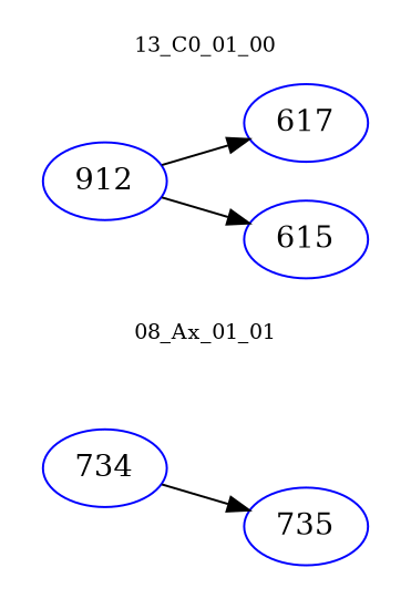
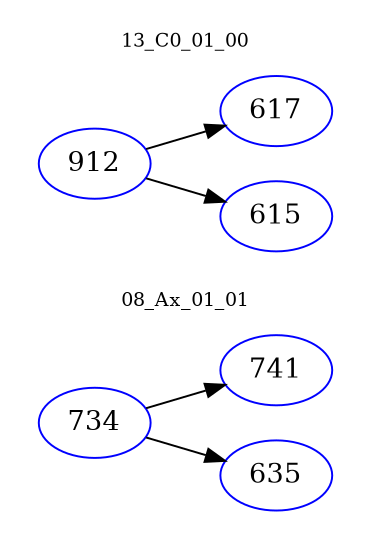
  digraph {
    rankdir=LR
    node [color=blue]
    edge [color=black]
    n1 [label=734]
-   n2 [label=735]
+   n2 [label=635]
+   n3 [label=741]
    n4 [label=912]
    n5 [label=615]
    n6 [label=617]
    subgraph cluster_1 {
      color=white
      fontsize=10
      label="08_Ax_01_01"
      n1
      n2
+     n3
    }
    subgraph cluster_2 {
      color=white
      fontsize=10
      label="13_C0_01_00"
      n4
      n5
      n6
    }
    n1 -> n2
+   n1 -> n3
    n4 -> n5
    n4 -> n6
  }
